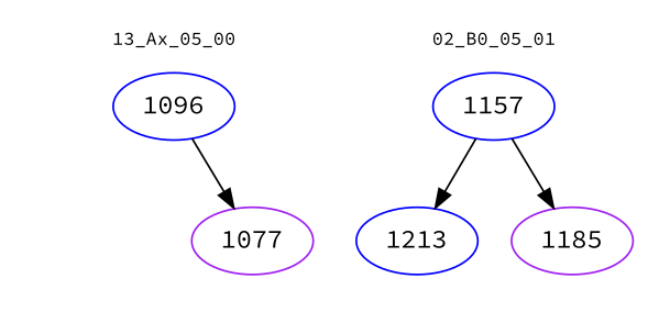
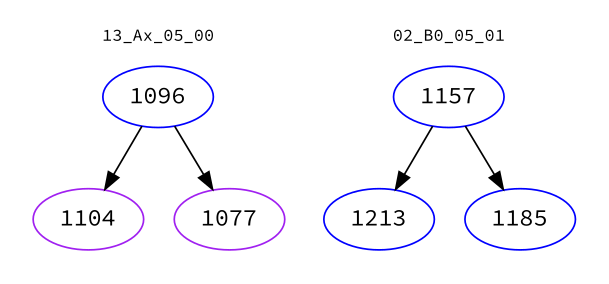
  digraph {
    fontname="Source Code Pro"
    node [color=blue fontname="Source Code Pro"]
    edge [color=black fontname="Source Code Pro"]
    n1 [label=1096]
+   n2 [color=purple label=1104]
    n3 [color=purple label=1077]
    n4 [label=1157]
    n5 [label=1213]
-   n6 [color=purple label=1185]
+   n6 [label=1185]
    subgraph cluster_1 {
      color=white
      fontsize=10
      label="13_Ax_05_00"
      n1
+     n2
      n3
    }
    subgraph cluster_2 {
      color=white
      fontsize=10
      label="02_B0_05_01"
      n4
      n5
      n6
    }
+   n1 -> n2
    n1 -> n3
    n4 -> n5
    n4 -> n6
  }
